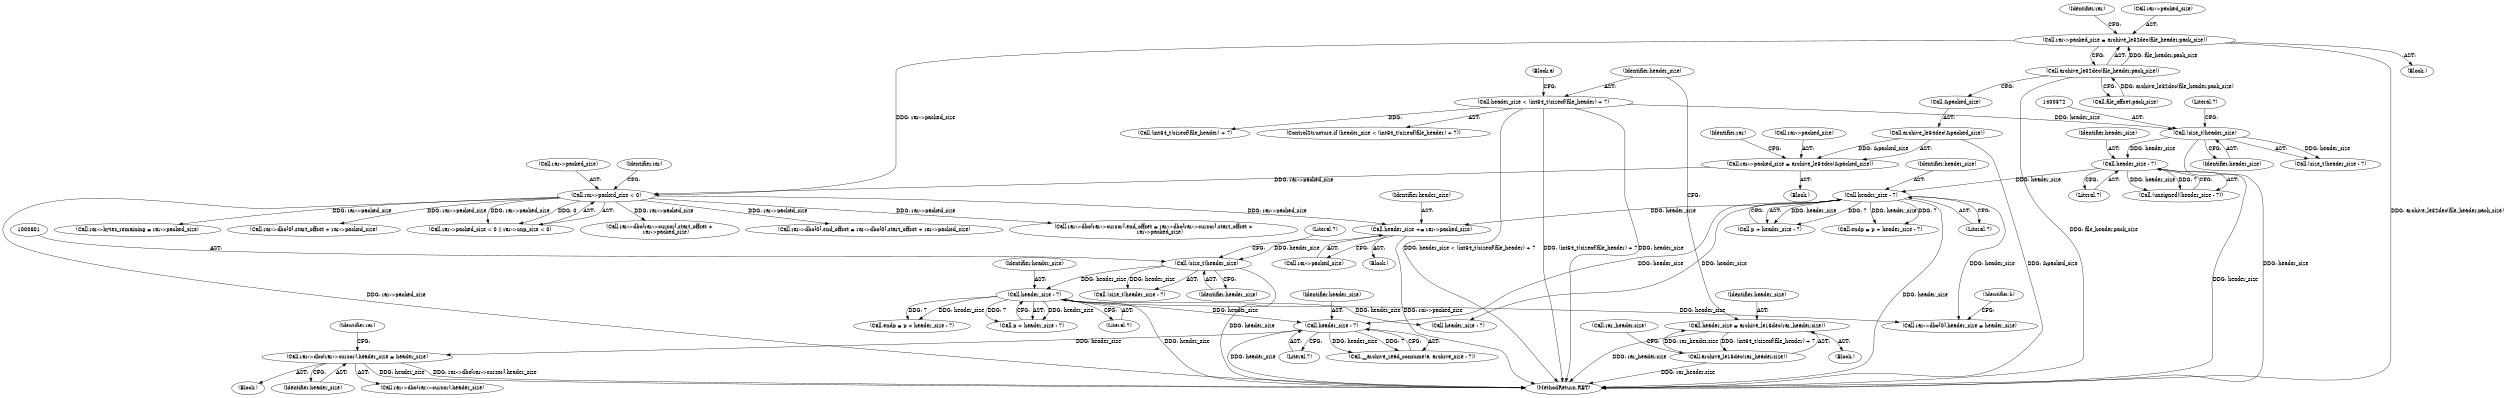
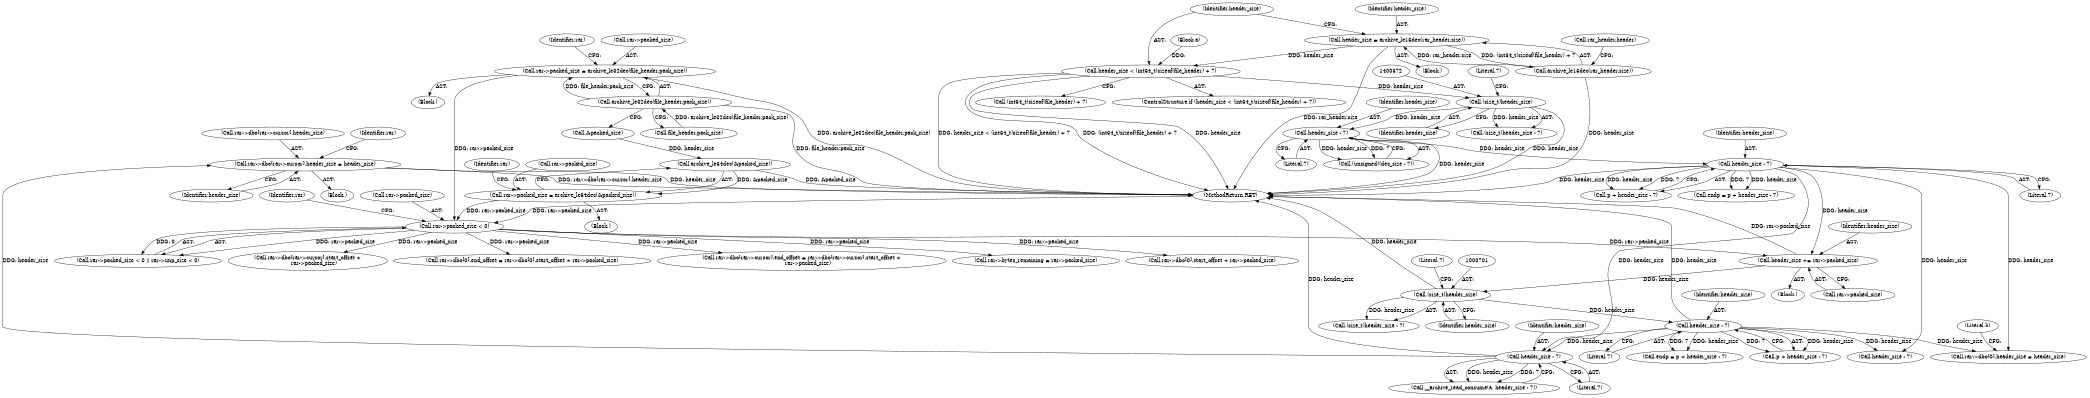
  digraph {
    n1 [label="(Call,rar->dbo[rar->cursor].header_size = header_size)"]
    n2 [label="(Identifier,header_size)"]
    n3 [label="(Block,)"]
    n4 [label="(MethodReturn,RET)"]
    n5 [label="(Call,header_size - 7)"]
-   n6 [label="(Call,__archive_read_consume(a, archive_size - 7))"]
+   n6 [label="(Call,__archive_read_consume(a, header_size - 7))"]
    n7 [label="(Literal,7)"]
    n8 [label="(Call,header_size - 7)"]
    n9 [label="(Literal,7)"]
    n10 [label="(Call,endp = p + header_size - 7)"]
    n11 [label="(Call,rar->dbo[0].header_size = header_size)"]
    n12 [label="(Call,p + header_size - 7)"]
    n13 [label="(Call,header_size - 7)"]
    n14 [label="(Call,(size_t)header_size)"]
    n15 [label="(Identifier,header_size)"]
    n16 [label="(Call,(size_t)header_size - 7)"]
    n17 [label="(Call,header_size += rar->packed_size)"]
    n18 [label="(Block,)"]
    n19 [label="(Call,rar->packed_size)"]
    n20 [label="(Call,rar->packed_size < 0)"]
    n21 [label="(Call,rar->bytes_remaining = rar->packed_size)"]
    n22 [label="(Call,rar->dbo[0].start_offset + rar->packed_size)"]
    n23 [label="(Call,rar->packed_size < 0 || rar->unp_size < 0)"]
    n24 [label="(Call,rar->dbo[rar->cursor].start_offset +\n        rar->packed_size)"]
    n25 [label="(Call,rar->dbo[0].end_offset = rar->dbo[0].start_offset + rar->packed_size)"]
    n26 [label="(Call,rar->dbo[rar->cursor].end_offset = rar->dbo[rar->cursor].start_offset +\n        rar->packed_size)"]
    n27 [label="(Call,rar->packed_size = archive_le32dec(file_header.pack_size))"]
    n28 [label="(Call,archive_le32dec(file_header.pack_size))"]
    n29 [label="(Block,)"]
-   n30 [label="(Call,file_offset.pack_size)"]
+   n30 [label="(Call,file_header.pack_size)"]
    n31 [label="(Call,&packed_size)"]
    n32 [label="(Call,rar->packed_size = archive_le64dec(&packed_size))"]
    n33 [label="(Call,archive_le64dec(&packed_size))"]
    n34 [label="(Block,)"]
    n35 [label="(Call,header_size - 7)"]
    n36 [label="(Literal,7)"]
    n37 [label="(Call,p + header_size - 7)"]
    n38 [label="(Call,endp = p + header_size - 7)"]
    n39 [label="(Call,header_size - 7)"]
    n40 [label="(Literal,7)"]
-   n41 [label="(Call,(unsigned)(header_size - 7))"]
+   n41 [label="(Call,(unsigned)(dec_size - 7))"]
    n42 [label="(Call,(size_t)header_size)"]
    n43 [label="(Identifier,header_size)"]
    n44 [label="(Call,(size_t)header_size - 7)"]
    n45 [label="(Call,header_size < (int64_t)sizeof(file_header) + 7)"]
    n46 [label="(Call,(int64_t)sizeof(file_header) + 7)"]
    n47 [label="(ControlStructure,if (header_size < (int64_t)sizeof(file_header) + 7))"]
    n48 [label="(Call,header_size = archive_le16dec(rar_header.size))"]
    n49 [label="(Call,archive_le16dec(rar_header.size))"]
    n50 [label="(Block,)"]
-   n51 [label="(Call,rar_header.size)"]
+   n51 [label="(Call,rar_header.header)"]
    n52 [label="(Identifier,rar)"]
    n53 [label="(Identifier,header_size)"]
    n54 [label="(Identifier,header_size)"]
    n55 [label="(Identifier,header_size)"]
    n56 [label="(Call,rar->packed_size)"]
    n57 [label="(Literal,7)"]
    n58 [label="(Identifier,rar)"]
    n59 [label="(Identifier,rar)"]
    n60 [label="(Identifier,header_size)"]
    n61 [label="(Identifier,header_size)"]
    n62 [label="(Call,rar->packed_size)"]
    n63 [label="(Identifier,rar)"]
    n64 [label="(Identifier,header_size)"]
    n65 [label="(Block,a)"]
    n66 [label="(Call,rar->dbo[rar->cursor].header_size)"]
-   n67 [label="(Identifier,h)"]
+   n67 [label="(Literal,h)"]
    n68 [label="(Call,rar->packed_size)"]
    n69 [label="(Identifier,header_size)"]
    n70 [label="(Literal,7)"]
-   1000601
+   1000601 [label=1000701]
    n72 [label=1400372]
    n1 -> n2 [label="CFG: "]
    n1 -> n3 [label="AST: "]
    n1 -> n4 [label="DDG: header_size"]
    n1 -> n4 [label="DDG: rar->dbo[rar->cursor].header_size"]
    n2 -> n1 [label="AST: "]
    n5 -> n1 [label="DDG: header_size"]
    n5 -> n4 [label="DDG: header_size"]
    n5 -> n6 [label="AST: "]
    n5 -> n6 [label="DDG: header_size"]
    n5 -> n6 [label="DDG: 7"]
    n5 -> n7 [label="CFG: "]
    n6 -> n5 [label="CFG: "]
    n7 -> n5 [label="AST: "]
    n8 -> n4 [label="DDG: header_size"]
    n8 -> n5 [label="DDG: header_size"]
    n8 -> n9 [label="CFG: "]
    n8 -> n10 [label="DDG: header_size"]
    n8 -> n10 [label="DDG: 7"]
    n8 -> n11 [label="DDG: header_size"]
    n8 -> n12 [label="AST: "]
    n8 -> n12 [label="DDG: header_size"]
    n8 -> n12 [label="DDG: 7"]
    n8 -> n13 [label="DDG: header_size"]
    n9 -> n8 [label="AST: "]
    n12 -> n8 [label="CFG: "]
    n14 -> n4 [label="DDG: header_size"]
    n14 -> n8 [label="DDG: header_size"]
    n14 -> n15 [label="CFG: "]
    n14 -> n16 [label="AST: "]
    n14 -> n16 [label="DDG: header_size"]
    n15 -> n14 [label="AST: "]
    n17 -> n4 [label="DDG: rar->packed_size"]
    n17 -> n14 [label="DDG: header_size"]
    n17 -> n18 [label="AST: "]
    n17 -> n19 [label="CFG: "]
    n19 -> n17 [label="AST: "]
-   n20 -> n4 [label="DDG: rar->packed_size"]
+   n4 -> n20 [label="DDG: rar->packed_size"]
    n20 -> n17 [label="DDG: rar->packed_size"]
    n20 -> n21 [label="DDG: rar->packed_size"]
    n20 -> n22 [label="DDG: rar->packed_size"]
    n20 -> n23 [label="AST: "]
    n20 -> n23 [label="DDG: rar->packed_size"]
    n20 -> n23 [label="DDG: 0"]
    n20 -> n24 [label="DDG: rar->packed_size"]
    n20 -> n25 [label="DDG: rar->packed_size"]
    n20 -> n26 [label="DDG: rar->packed_size"]
    n23 -> n20 [label="AST: "]
    n27 -> n4 [label="DDG: archive_le32dec(file_header.pack_size)"]
    n27 -> n20 [label="DDG: rar->packed_size"]
    n27 -> n28 [label="CFG: "]
    n27 -> n29 [label="AST: "]
    n28 -> n4 [label="DDG: file_header.pack_size"]
    n28 -> n27 [label="AST: "]
    n28 -> n27 [label="DDG: file_header.pack_size"]
    n28 -> n30 [label="CFG: "]
    n28 -> n31 [label="CFG: "]
    n30 -> n28 [label="DDG: archive_le32dec(file_header.pack_size)"]
-   n31 -> n33 [label="AST: "]
+   n31 -> n33 [label="DDG: header_size"]
    n32 -> n20 [label="DDG: rar->packed_size"]
+   n32 -> n33 [label="CFG: "]
    n32 -> n34 [label="AST: "]
    n33 -> n4 [label="DDG: &packed_size"]
    n33 -> n32 [label="AST: "]
    n33 -> n32 [label="DDG: &packed_size"]
    n35 -> n4 [label="DDG: header_size"]
    n35 -> n5 [label="DDG: header_size"]
    n35 -> n11 [label="DDG: header_size"]
    n35 -> n13 [label="DDG: header_size"]
    n35 -> n17 [label="DDG: header_size"]
    n35 -> n36 [label="CFG: "]
    n35 -> n37 [label="AST: "]
    n35 -> n37 [label="DDG: header_size"]
    n35 -> n37 [label="DDG: 7"]
    n35 -> n38 [label="DDG: header_size"]
    n35 -> n38 [label="DDG: 7"]
    n36 -> n35 [label="AST: "]
    n37 -> n35 [label="CFG: "]
    n39 -> n4 [label="DDG: header_size"]
    n39 -> n35 [label="DDG: header_size"]
    n39 -> n40 [label="CFG: "]
    n39 -> n41 [label="AST: "]
    n39 -> n41 [label="DDG: header_size"]
    n39 -> n41 [label="DDG: 7"]
    n40 -> n39 [label="AST: "]
    n41 -> n39 [label="CFG: "]
    n42 -> n4 [label="DDG: header_size"]
    n42 -> n39 [label="DDG: header_size"]
    n42 -> n43 [label="CFG: "]
    n42 -> n44 [label="AST: "]
    n42 -> n44 [label="DDG: header_size"]
    n43 -> n42 [label="AST: "]
    n45 -> n4 [label="DDG: header_size"]
    n45 -> n4 [label="DDG: header_size < (int64_t)sizeof(file_header) + 7"]
    n45 -> n4 [label="DDG: (int64_t)sizeof(file_header) + 7"]
    n45 -> n42 [label="DDG: header_size"]
-   n45 -> n46 [label="DDG: "]
+   n45 -> n46 [label="CFG: "]
    n45 -> n47 [label="AST: "]
    n48 -> n4 [label="DDG: rar_header.size"]
+   n48 -> n45 [label="DDG: header_size"]
    n48 -> n49 [label="DDG: (int64_t)sizeof(file_header) + 7"]
    n48 -> n50 [label="AST: "]
-   n49 -> n4 [label="DDG: rar_header.size"]
+   n49 -> n4 [label="DDG: header_size"]
    n49 -> n48 [label="AST: "]
    n49 -> n48 [label="DDG: rar_header.size"]
    n51 -> n49 [label="CFG: "]
    n52 -> n32 [label="CFG: "]
    n53 -> n45 [label="AST: "]
    n53 -> n48 [label="CFG: "]
    n54 -> n8 [label="AST: "]
    n55 -> n35 [label="AST: "]
    n56 -> n32 [label="AST: "]
    n57 -> n42 [label="CFG: "]
    n58 -> n1 [label="CFG: "]
    n59 -> n27 [label="CFG: "]
    n60 -> n48 [label="AST: "]
    n61 -> n39 [label="AST: "]
    n62 -> n20 [label="AST: "]
    n63 -> n20 [label="CFG: "]
    n64 -> n5 [label="AST: "]
-   n65 -> n45 [label="CFG: "]
-   n1 -> n66 [label="AST: "]
+   n65 -> n45 [label="DDG: "]
+   n66 -> n1 [label="AST: "]
    n67 -> n11 [label="CFG: "]
    n68 -> n27 [label="AST: "]
    n69 -> n17 [label="AST: "]
    n70 -> n14 [label="CFG: "]
    1000601 -> n14 [label="AST: "]
    n72 -> n42 [label="AST: "]
  }
